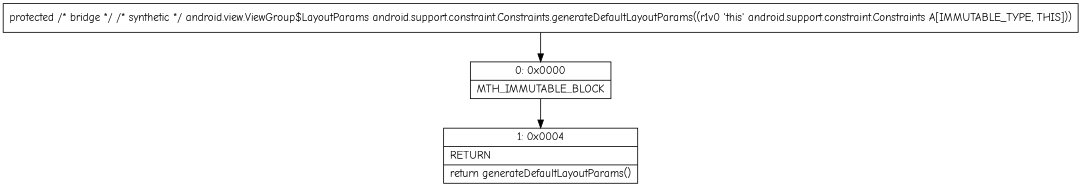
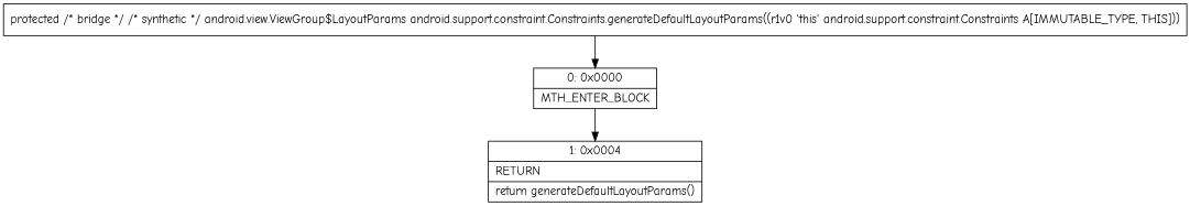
  digraph {
    fontname="Comic Neue"
    node [shape=record fontname="Comic Neue"]
    edge [fontname="Comic Neue"]
-   n1 [label="{0\:\ 0x0000|MTH_IMMUTABLE_BLOCK\l}"]
+   n1 [label="{0\:\ 0x0000|MTH_ENTER_BLOCK\l}"]
    n2 [label="{1\:\ 0x0004|RETURN\l|return generateDefaultLayoutParams()\l}"]
    n3 [label="{protected \/* bridge *\/ \/* synthetic *\/ android.view.ViewGroup$LayoutParams android.support.constraint.Constraints.generateDefaultLayoutParams((r1v0 'this' android.support.constraint.Constraints A[IMMUTABLE_TYPE, THIS])) }"]
    n1 -> n2
    n3 -> n1
  }
